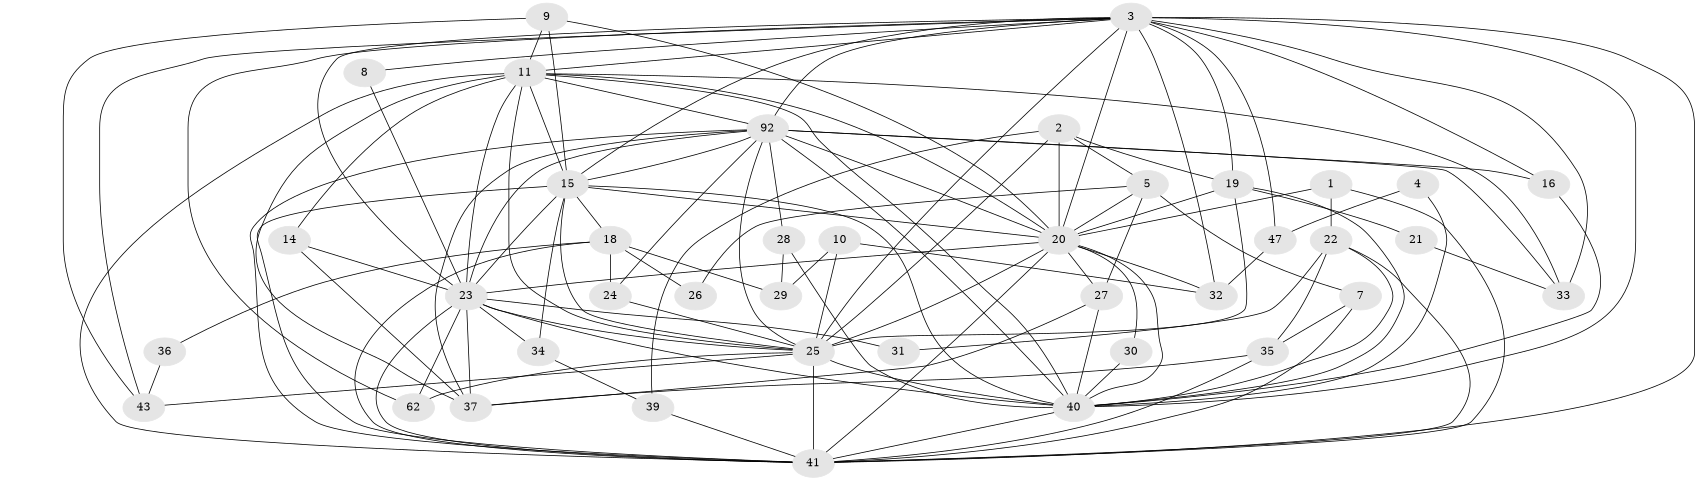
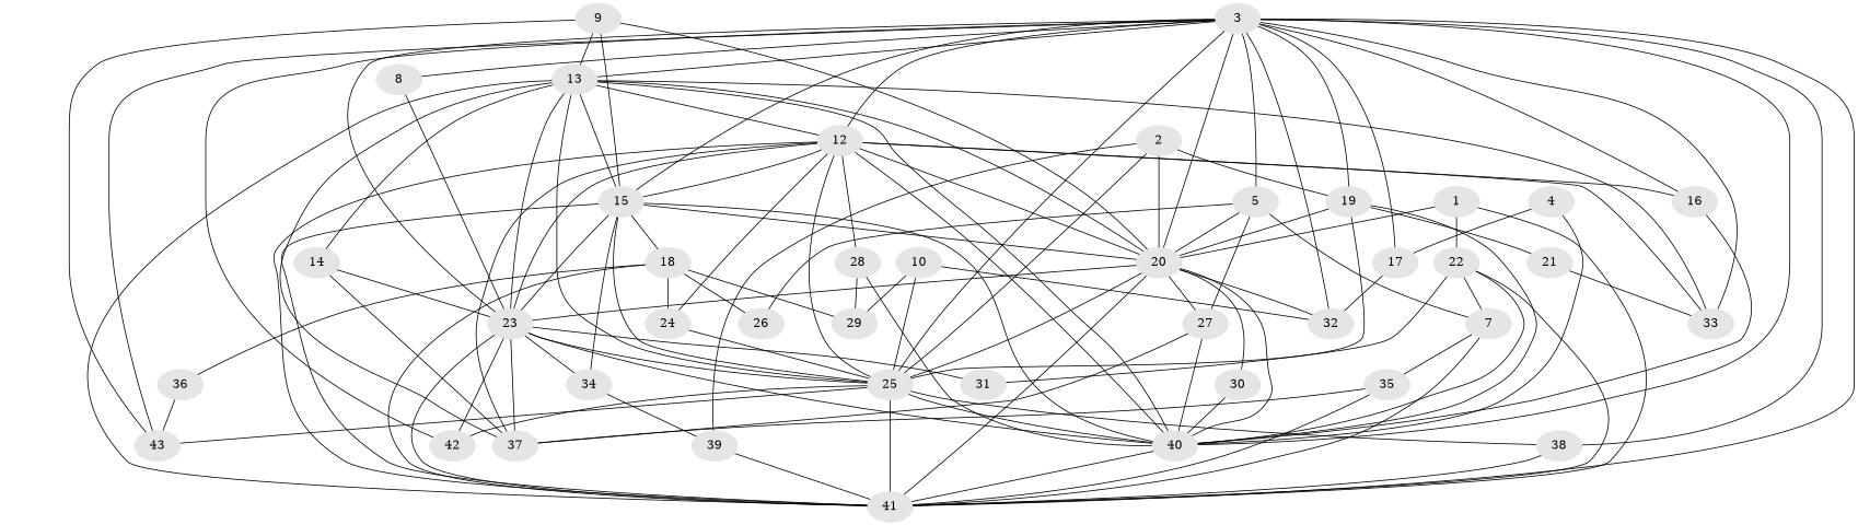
  graph {
    node [color=gray90 style=filled]
    edge [weight=1.0]
    1
    20
    22
    41
    18
    26
    29
    24
    36
    25
    23
    32
    40
    30
    27
    35
    31
    2
    5
    19
    39
    7
    21
-   42 [label=62]
+   38
+   42
    43
    3
    8
-   11
-   12 [label=92]
+   11 [label=13]
+   12
    15
    16
-   17 [label=47]
+   17
    33
    14
    37
    28
    34
    4
    9
    10
    1 -- 20
    1 -- 22
    1 -- 41
    20 -- 41
    20 -- 25 [weight=5.0]
    20 -- 23
    20 -- 32 [weight=2.0]
    20 -- 40
    20 -- 30
    20 -- 27
    22 -- 41
    22 -- 40
-   22 -- 35
+   22 -- 7
    22 -- 31
    18 -- 41
    18 -- 26
    18 -- 29
    18 -- 24
    18 -- 36
    24 -- 25
    36 -- 43
    25 -- 41 [weight=3.0]
    25 -- 40 [weight=2.0]
+   25 -- 38
    25 -- 42
    25 -- 43
    23 -- 41
    23 -- 25 [weight=2.0]
    23 -- 40 [weight=2.0]
    23 -- 31
    23 -- 42
    23 -- 37
    23 -- 34
    40 -- 41
    30 -- 40
    27 -- 40
    27 -- 37
    35 -- 41
    35 -- 37
    2 -- 20
    2 -- 25
-   2 -- 5
+   3 -- 5
    2 -- 19
    2 -- 39
    5 -- 20
    5 -- 26
    5 -- 27
    5 -- 7
    19 -- 20
    19 -- 25
    19 -- 40
    19 -- 21
    39 -- 41
    7 -- 41
    7 -- 35
    21 -- 33
+   38 -- 41
    3 -- 20
    3 -- 41
    3 -- 25 [weight=2.0]
    3 -- 23
    3 -- 32 [weight=2.0]
    3 -- 40 [weight=2.0]
    3 -- 19
+   3 -- 38
    3 -- 42
    3 -- 43
    3 -- 8
    3 -- 11 [weight=2.0]
    3 -- 12 [weight=2.0]
    3 -- 15
    3 -- 16
    3 -- 17
    3 -- 33
    8 -- 23
    11 -- 20
    11 -- 41 [weight=2.0]
    11 -- 25 [weight=2.0]
    11 -- 23 [weight=2.0]
    11 -- 40
    11 -- 12 [weight=2.0]
    11 -- 15
    11 -- 33
    11 -- 14
    11 -- 37
    12 -- 20
    12 -- 41
    12 -- 24
    12 -- 25 [weight=3.0]
    12 -- 23
    12 -- 40
    12 -- 15
    12 -- 16
    12 -- 33 [weight=2.0]
    12 -- 37
    12 -- 28
    15 -- 20
    15 -- 41
    15 -- 18
    15 -- 25 [weight=3.0]
    15 -- 23
    15 -- 40
    15 -- 34 [weight=2.0]
    16 -- 40
    17 -- 32
    14 -- 23
    14 -- 37
    28 -- 29
    28 -- 40
    34 -- 39
    4 -- 40
    4 -- 17
    9 -- 20
    9 -- 43
    9 -- 11
    9 -- 15
    10 -- 29
    10 -- 25
    10 -- 32
  }
